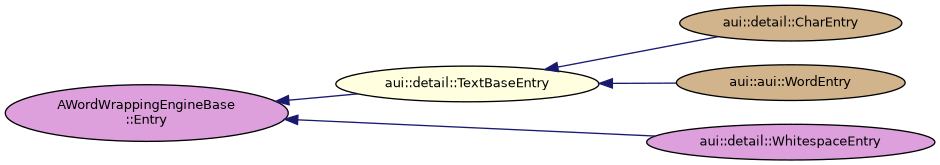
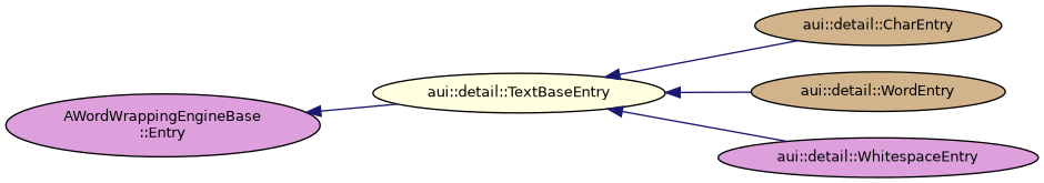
  digraph {
    rankdir=LR
    node [color=black fillcolor=tan fontname=Helvetica fontsize=10 shape=ellipse style=filled]
    edge [color=midnightblue dir=back fontname=Helvetica fontsize=10 labelfontname=Helvetica labelfontsize=10 style=solid]
    n1 [fillcolor=lightyellow fontcolor=black height=0.2 label="aui::detail::TextBaseEntry" width=0.4]
    n2 [height=0.2 label="aui::detail::CharEntry" width=0.4]
    n3 [fillcolor=plum height=0.2 label="aui::detail::WhitespaceEntry" width=0.4]
-   n4 [height=0.2 label="aui::aui::WordEntry" width=0.4]
+   n4 [height=0.2 label="aui::detail::WordEntry" width=0.4]
    n5 [fillcolor=plum height=0.2 label="AWordWrappingEngineBase\l::Entry" width=0.4]
    n1 -> n2
-   n5 -> n3
+   n1 -> n3
    n1 -> n4
    n5 -> n1
  }
